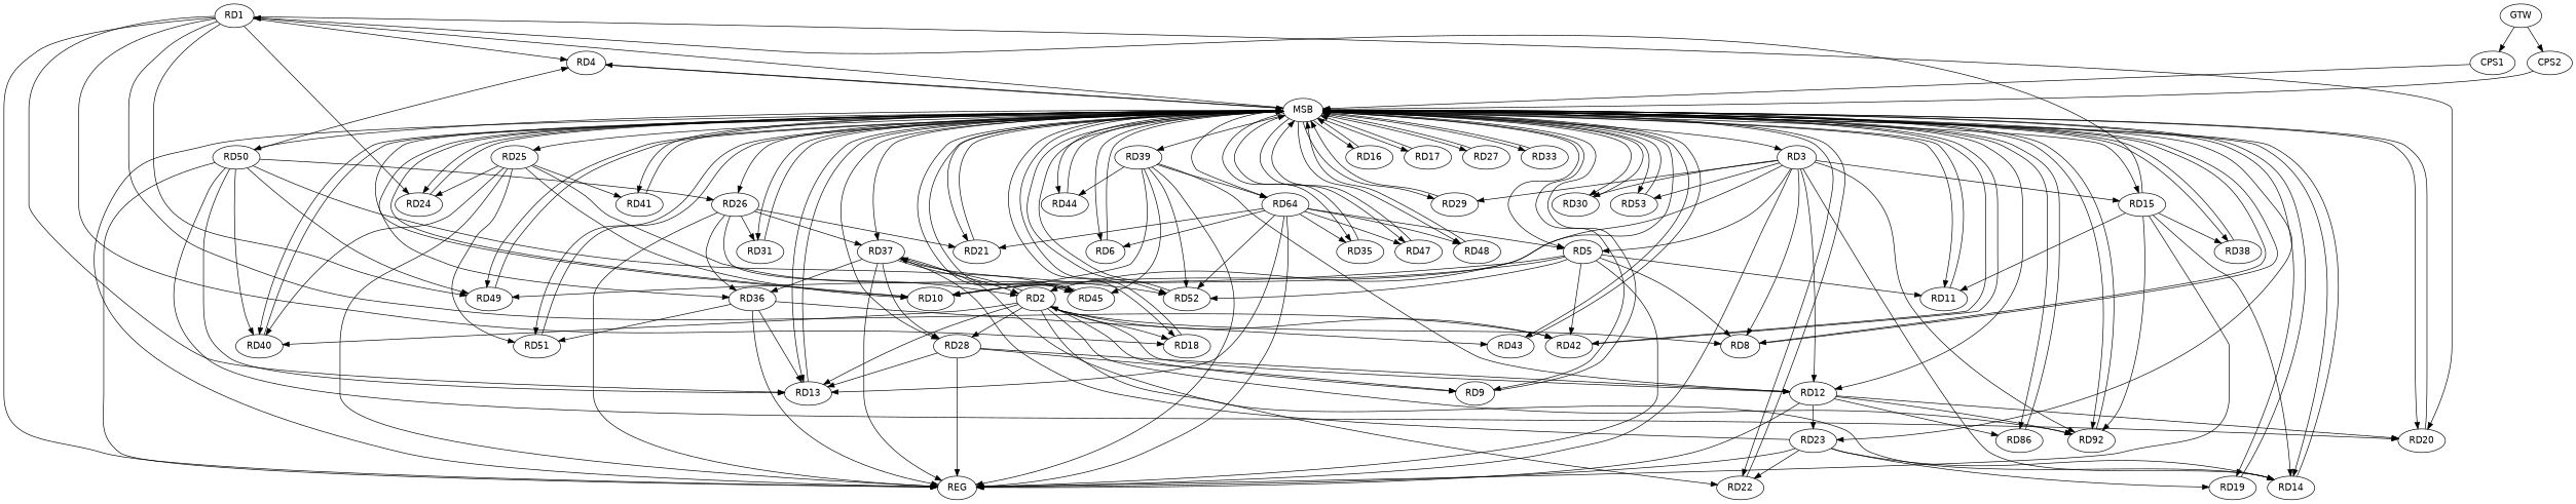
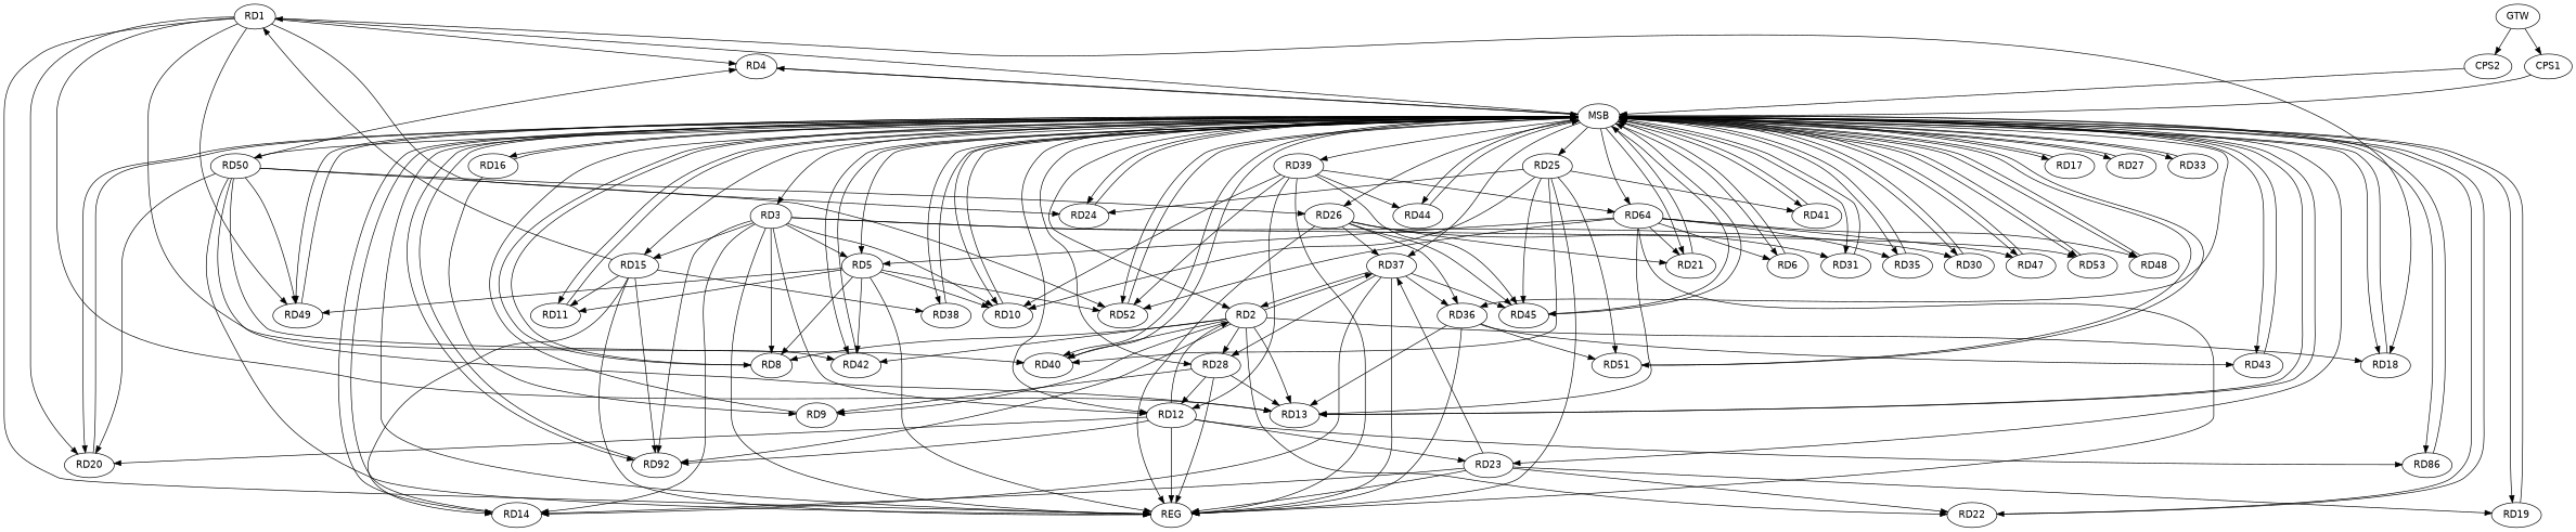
  strict digraph {
    fontname="DejaVu Sans"
    node [fontname="DejaVu Sans"]
    edge [fontname="DejaVu Sans"]
    n1 [label=RD1]
    n2 [label=RD4]
    n3 [label=RD13]
    n4 [label=RD18]
    n5 [label=RD20]
    n6 [label=RD24]
    n7 [label=RD42]
    n8 [label=RD49]
    n9 [label=REG]
    n10 [label=MSB]
    n11 [label=RD2]
    n12 [label=RD8]
    n13 [label=RD9]
    n14 [label=RD22]
    n15 [label=RD28]
    n16 [label=RD92]
    n17 [label=RD37]
    n18 [label=RD40]
    n19 [label=RD12]
    n20 [label=RD14]
    n21 [label=RD36]
    n22 [label=RD45]
    n23 [label=RD3]
    n24 [label=RD5]
    n25 [label=RD10]
    n26 [label=RD15]
-   n27 [label=RD29]
    n28 [label=RD30]
    n29 [label=RD53]
    n30 [label=RD11]
    n31 [label=RD52]
    n32 [label=RD23]
    n33 [label=RD86]
    n34 [label=RD38]
    n35 [label=RD6]
    n36 [label=RD16]
    n37 [label=RD17]
    n38 [label=RD19]
    n39 [label=RD21]
    n40 [label=RD25]
    n41 [label=RD41]
    n42 [label=RD51]
    n43 [label=RD26]
    n44 [label=RD31]
    n45 [label=RD27]
    n46 [label=RD33]
    n47 [label=RD64]
    n48 [label=RD35]
    n49 [label=RD47]
    n50 [label=RD48]
    n51 [label=RD43]
    n52 [label=RD39]
    n53 [label=RD44]
    n54 [label=RD50]
    n55 [label=CPS1]
    n56 [label=CPS2]
    n57 [label=GTW]
    n1 -> n2
    n1 -> n3
    n1 -> n4
    n1 -> n5
    n1 -> n6
    n1 -> n7
    n1 -> n8
    n1 -> n9
    n2 -> n10
    n3 -> n10
    n4 -> n10
    n5 -> n10
    n6 -> n10
    n7 -> n10
    n8 -> n10
    n10 -> n1
    n10 -> n2
    n10 -> n3
    n10 -> n4
    n10 -> n5
    n10 -> n6
    n10 -> n7
    n10 -> n8
    n10 -> n9
    n10 -> n11
    n10 -> n12
-   n10 -> n13
+   n36 -> n13
    n10 -> n14
    n10 -> n15
    n10 -> n16
    n10 -> n17
    n10 -> n18
    n10 -> n19
    n10 -> n20
    n10 -> n21
    n10 -> n22
    n10 -> n23
    n10 -> n24
    n10 -> n25
    n10 -> n26
-   n10 -> n27
    n10 -> n28
    n10 -> n29
    n10 -> n30
    n10 -> n31
    n10 -> n32
    n10 -> n33
    n10 -> n34
    n10 -> n35
    n10 -> n36
    n10 -> n37
    n10 -> n38
    n10 -> n39
    n10 -> n40
    n10 -> n41
    n10 -> n42
    n10 -> n43
    n10 -> n44
    n10 -> n45
    n10 -> n46
    n10 -> n47
    n10 -> n48
    n10 -> n49
    n10 -> n50
    n10 -> n51
    n10 -> n52
    n10 -> n53
    n10 -> n54
    n11 -> n3
    n11 -> n4
    n11 -> n7
    n11 -> n12
    n11 -> n13
    n11 -> n14
    n11 -> n15
    n11 -> n16
    n11 -> n17
    n11 -> n18
    n12 -> n10
    n13 -> n10
    n14 -> n10
    n15 -> n3
    n15 -> n9
    n15 -> n13
    n15 -> n19
    n16 -> n10
    n17 -> n9
    n17 -> n11
    n17 -> n15
    n17 -> n20
    n17 -> n21
    n17 -> n22
    n18 -> n10
    n19 -> n5
    n19 -> n9
    n19 -> n11
    n19 -> n16
    n19 -> n32
    n19 -> n33
    n20 -> n10
    n21 -> n3
    n21 -> n9
    n21 -> n42
    n21 -> n51
    n22 -> n10
    n23 -> n9
    n23 -> n12
    n23 -> n16
    n23 -> n19
    n23 -> n20
    n23 -> n24
    n23 -> n25
    n23 -> n26
-   n23 -> n27
    n23 -> n28
    n23 -> n29
    n24 -> n7
    n24 -> n8
    n24 -> n9
    n24 -> n12
    n24 -> n25
    n24 -> n30
    n24 -> n31
    n25 -> n10
    n26 -> n1
    n26 -> n9
    n26 -> n16
    n26 -> n20
    n26 -> n30
    n26 -> n34
-   n27 -> n10
    n28 -> n10
    n29 -> n10
    n30 -> n10
    n31 -> n10
    n32 -> n9
    n32 -> n14
    n32 -> n17
    n32 -> n20
    n32 -> n38
    n33 -> n10
    n34 -> n10
    n35 -> n10
    n36 -> n10
    n37 -> n10
    n38 -> n10
    n39 -> n10
    n40 -> n6
    n40 -> n9
-   n40 -> n11
+   n40 -> n22
    n40 -> n18
    n40 -> n25
    n40 -> n41
    n40 -> n42
    n41 -> n10
    n42 -> n10
    n43 -> n9
    n43 -> n17
    n43 -> n21
    n43 -> n22
    n43 -> n39
    n43 -> n44
    n44 -> n10
    n45 -> n10
    n46 -> n10
    n47 -> n3
    n47 -> n9
    n47 -> n24
    n47 -> n31
    n47 -> n35
    n47 -> n39
    n47 -> n48
    n47 -> n49
    n47 -> n50
    n48 -> n10
    n49 -> n10
    n50 -> n10
    n51 -> n10
    n52 -> n9
    n52 -> n19
    n52 -> n22
    n52 -> n25
    n52 -> n31
    n52 -> n47
    n52 -> n53
    n53 -> n10
    n54 -> n2
    n54 -> n3
    n54 -> n5
    n54 -> n8
    n54 -> n9
    n54 -> n18
    n54 -> n31
    n54 -> n43
    n55 -> n10
    n56 -> n10
    n57 -> n55
    n57 -> n56
  }
